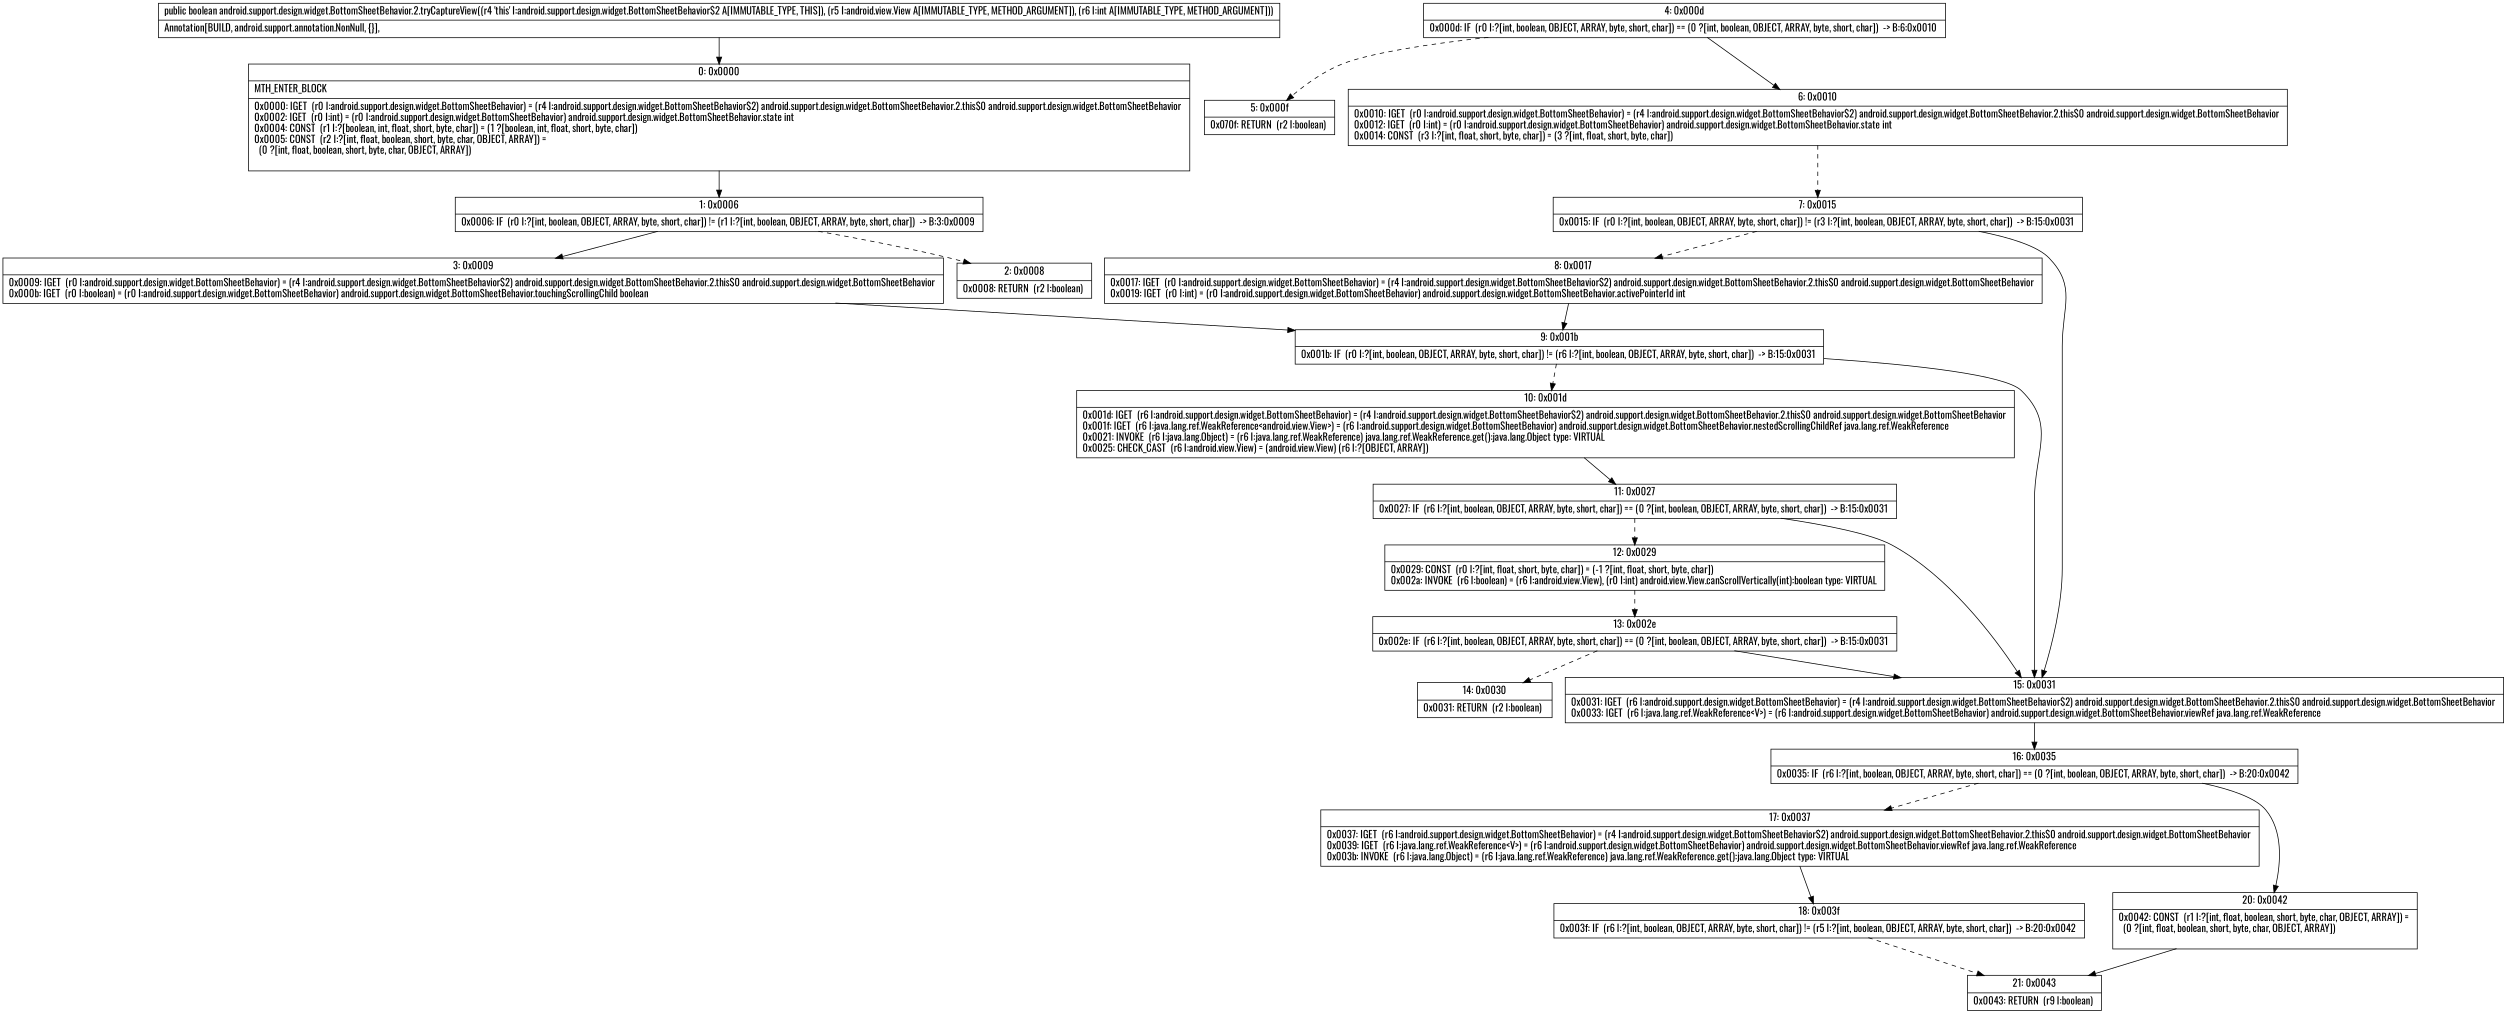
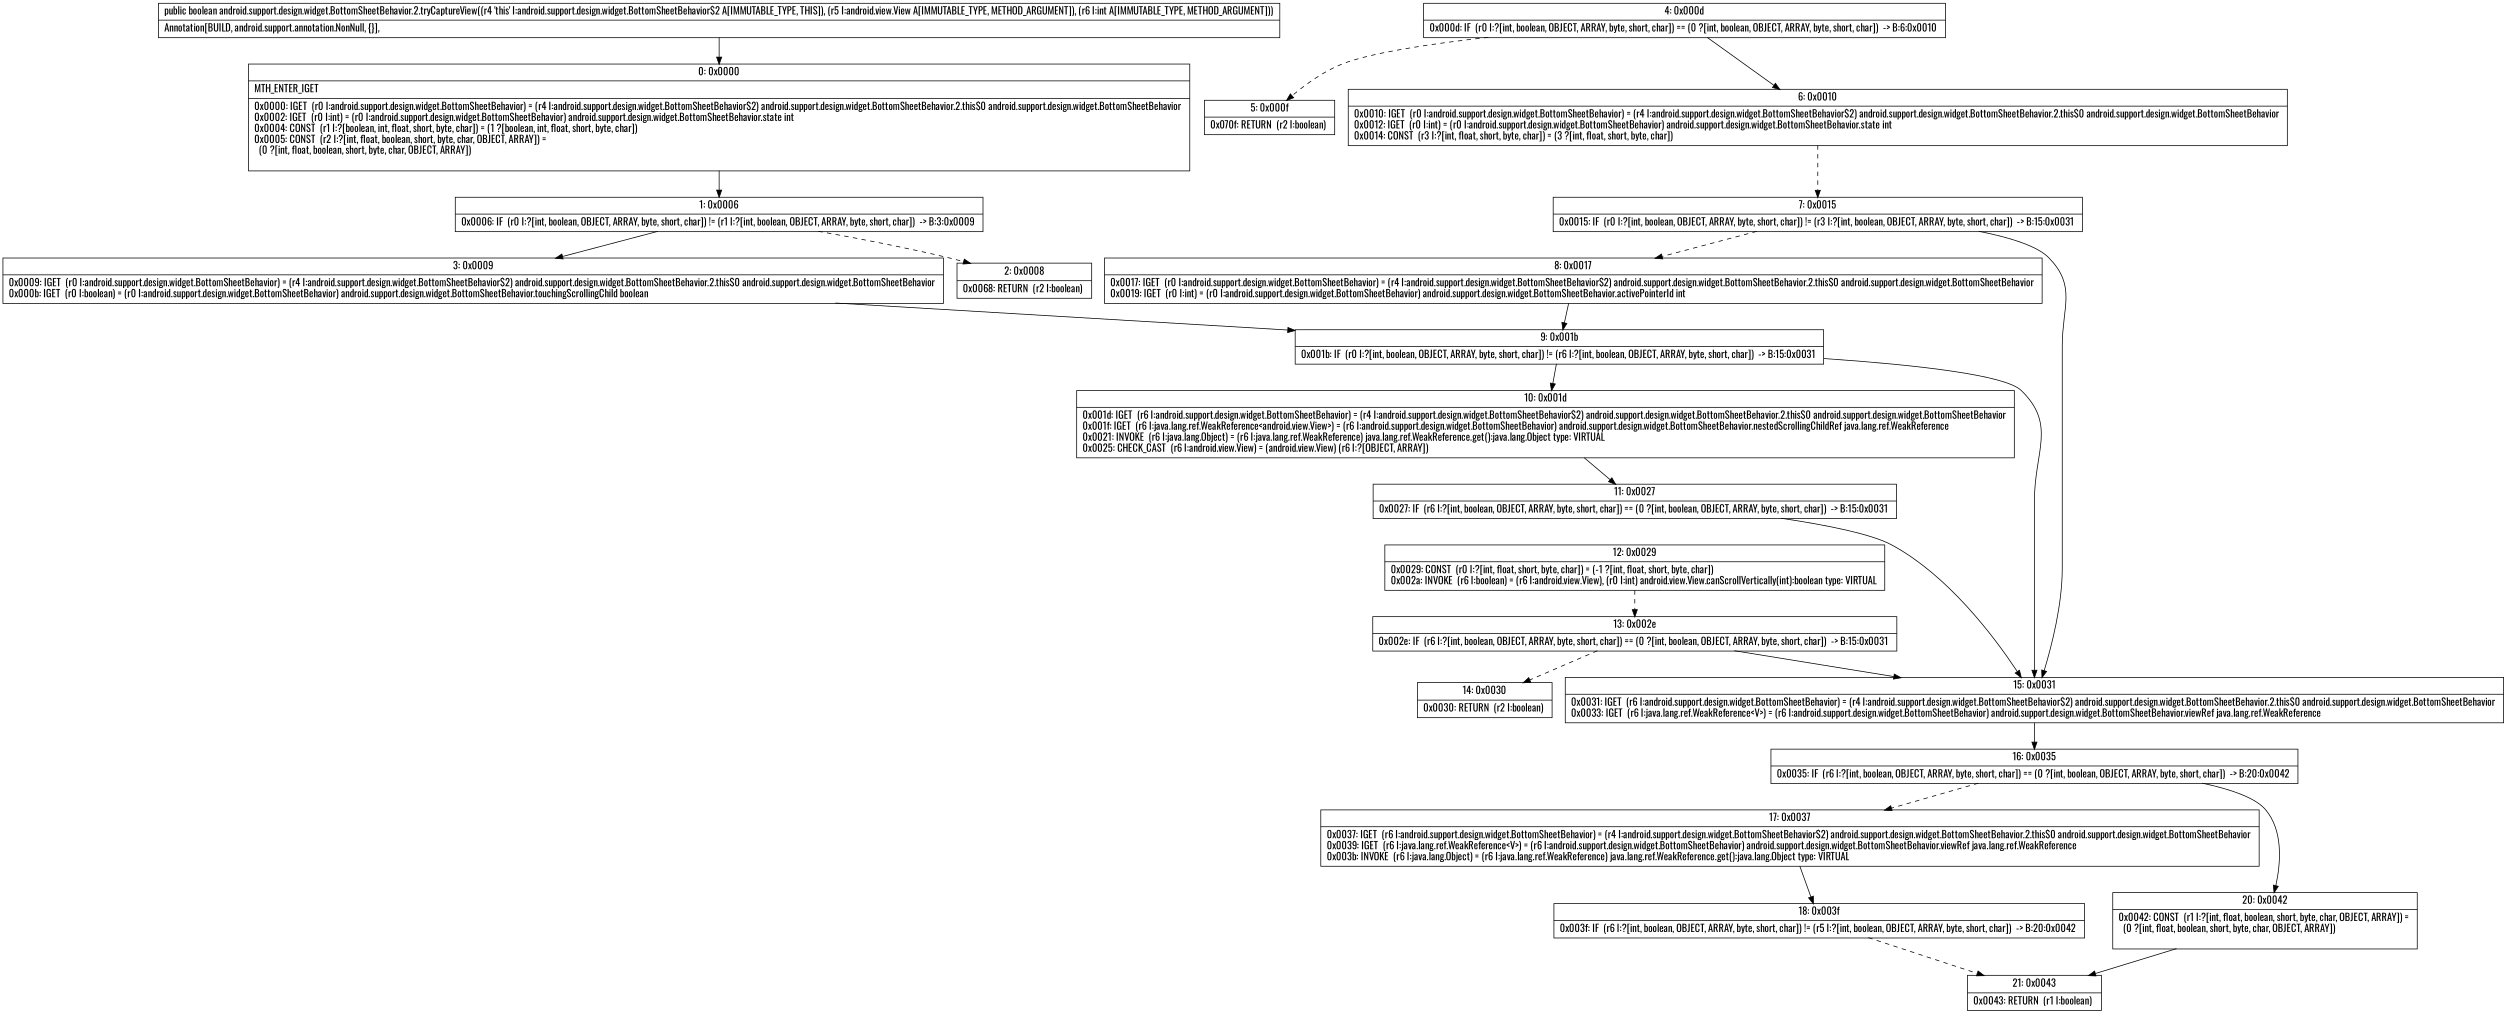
  digraph {
    fontname=Oswald
    node [fontname=Oswald shape=record]
    edge [fontname=Oswald]
-   n1 [label="{0\:\ 0x0000|MTH_ENTER_BLOCK\l|0x0000: IGET  (r0 I:android.support.design.widget.BottomSheetBehavior) = (r4 I:android.support.design.widget.BottomSheetBehavior$2) android.support.design.widget.BottomSheetBehavior.2.this$0 android.support.design.widget.BottomSheetBehavior \l0x0002: IGET  (r0 I:int) = (r0 I:android.support.design.widget.BottomSheetBehavior) android.support.design.widget.BottomSheetBehavior.state int \l0x0004: CONST  (r1 I:?[boolean, int, float, short, byte, char]) = (1 ?[boolean, int, float, short, byte, char]) \l0x0005: CONST  (r2 I:?[int, float, boolean, short, byte, char, OBJECT, ARRAY]) = \l  (0 ?[int, float, boolean, short, byte, char, OBJECT, ARRAY])\l \l}"]
+   n1 [label="{0\:\ 0x0000|MTH_ENTER_IGET\l|0x0000: IGET  (r0 I:android.support.design.widget.BottomSheetBehavior) = (r4 I:android.support.design.widget.BottomSheetBehavior$2) android.support.design.widget.BottomSheetBehavior.2.this$0 android.support.design.widget.BottomSheetBehavior \l0x0002: IGET  (r0 I:int) = (r0 I:android.support.design.widget.BottomSheetBehavior) android.support.design.widget.BottomSheetBehavior.state int \l0x0004: CONST  (r1 I:?[boolean, int, float, short, byte, char]) = (1 ?[boolean, int, float, short, byte, char]) \l0x0005: CONST  (r2 I:?[int, float, boolean, short, byte, char, OBJECT, ARRAY]) = \l  (0 ?[int, float, boolean, short, byte, char, OBJECT, ARRAY])\l \l}"]
    n2 [label="{1\:\ 0x0006|0x0006: IF  (r0 I:?[int, boolean, OBJECT, ARRAY, byte, short, char]) != (r1 I:?[int, boolean, OBJECT, ARRAY, byte, short, char])  \-\> B:3:0x0009 \l}"]
-   n3 [label="{2\:\ 0x0008|0x0008: RETURN  (r2 I:boolean) \l}"]
+   n3 [label="{2\:\ 0x0008|0x0068: RETURN  (r2 I:boolean) \l}"]
    n4 [label="{3\:\ 0x0009|0x0009: IGET  (r0 I:android.support.design.widget.BottomSheetBehavior) = (r4 I:android.support.design.widget.BottomSheetBehavior$2) android.support.design.widget.BottomSheetBehavior.2.this$0 android.support.design.widget.BottomSheetBehavior \l0x000b: IGET  (r0 I:boolean) = (r0 I:android.support.design.widget.BottomSheetBehavior) android.support.design.widget.BottomSheetBehavior.touchingScrollingChild boolean \l}"]
    n5 [label="{9\:\ 0x001b|0x001b: IF  (r0 I:?[int, boolean, OBJECT, ARRAY, byte, short, char]) != (r6 I:?[int, boolean, OBJECT, ARRAY, byte, short, char])  \-\> B:15:0x0031 \l}"]
    n6 [label="{4\:\ 0x000d|0x000d: IF  (r0 I:?[int, boolean, OBJECT, ARRAY, byte, short, char]) == (0 ?[int, boolean, OBJECT, ARRAY, byte, short, char])  \-\> B:6:0x0010 \l}"]
    n7 [label="{5\:\ 0x000f|0x070f: RETURN  (r2 I:boolean) \l}"]
    n8 [label="{6\:\ 0x0010|0x0010: IGET  (r0 I:android.support.design.widget.BottomSheetBehavior) = (r4 I:android.support.design.widget.BottomSheetBehavior$2) android.support.design.widget.BottomSheetBehavior.2.this$0 android.support.design.widget.BottomSheetBehavior \l0x0012: IGET  (r0 I:int) = (r0 I:android.support.design.widget.BottomSheetBehavior) android.support.design.widget.BottomSheetBehavior.state int \l0x0014: CONST  (r3 I:?[int, float, short, byte, char]) = (3 ?[int, float, short, byte, char]) \l}"]
    n9 [label="{7\:\ 0x0015|0x0015: IF  (r0 I:?[int, boolean, OBJECT, ARRAY, byte, short, char]) != (r3 I:?[int, boolean, OBJECT, ARRAY, byte, short, char])  \-\> B:15:0x0031 \l}"]
    n10 [label="{8\:\ 0x0017|0x0017: IGET  (r0 I:android.support.design.widget.BottomSheetBehavior) = (r4 I:android.support.design.widget.BottomSheetBehavior$2) android.support.design.widget.BottomSheetBehavior.2.this$0 android.support.design.widget.BottomSheetBehavior \l0x0019: IGET  (r0 I:int) = (r0 I:android.support.design.widget.BottomSheetBehavior) android.support.design.widget.BottomSheetBehavior.activePointerId int \l}"]
    n11 [label="{15\:\ 0x0031|0x0031: IGET  (r6 I:android.support.design.widget.BottomSheetBehavior) = (r4 I:android.support.design.widget.BottomSheetBehavior$2) android.support.design.widget.BottomSheetBehavior.2.this$0 android.support.design.widget.BottomSheetBehavior \l0x0033: IGET  (r6 I:java.lang.ref.WeakReference\<V\>) = (r6 I:android.support.design.widget.BottomSheetBehavior) android.support.design.widget.BottomSheetBehavior.viewRef java.lang.ref.WeakReference \l}"]
    n12 [label="{16\:\ 0x0035|0x0035: IF  (r6 I:?[int, boolean, OBJECT, ARRAY, byte, short, char]) == (0 ?[int, boolean, OBJECT, ARRAY, byte, short, char])  \-\> B:20:0x0042 \l}"]
    n13 [label="{10\:\ 0x001d|0x001d: IGET  (r6 I:android.support.design.widget.BottomSheetBehavior) = (r4 I:android.support.design.widget.BottomSheetBehavior$2) android.support.design.widget.BottomSheetBehavior.2.this$0 android.support.design.widget.BottomSheetBehavior \l0x001f: IGET  (r6 I:java.lang.ref.WeakReference\<android.view.View\>) = (r6 I:android.support.design.widget.BottomSheetBehavior) android.support.design.widget.BottomSheetBehavior.nestedScrollingChildRef java.lang.ref.WeakReference \l0x0021: INVOKE  (r6 I:java.lang.Object) = (r6 I:java.lang.ref.WeakReference) java.lang.ref.WeakReference.get():java.lang.Object type: VIRTUAL \l0x0025: CHECK_CAST  (r6 I:android.view.View) = (android.view.View) (r6 I:?[OBJECT, ARRAY]) \l}"]
    n14 [label="{11\:\ 0x0027|0x0027: IF  (r6 I:?[int, boolean, OBJECT, ARRAY, byte, short, char]) == (0 ?[int, boolean, OBJECT, ARRAY, byte, short, char])  \-\> B:15:0x0031 \l}"]
    n15 [label="{12\:\ 0x0029|0x0029: CONST  (r0 I:?[int, float, short, byte, char]) = (\-1 ?[int, float, short, byte, char]) \l0x002a: INVOKE  (r6 I:boolean) = (r6 I:android.view.View), (r0 I:int) android.view.View.canScrollVertically(int):boolean type: VIRTUAL \l}"]
    n16 [label="{13\:\ 0x002e|0x002e: IF  (r6 I:?[int, boolean, OBJECT, ARRAY, byte, short, char]) == (0 ?[int, boolean, OBJECT, ARRAY, byte, short, char])  \-\> B:15:0x0031 \l}"]
-   n17 [label="{14\:\ 0x0030|0x0031: RETURN  (r2 I:boolean) \l}"]
+   n17 [label="{14\:\ 0x0030|0x0030: RETURN  (r2 I:boolean) \l}"]
    n18 [label="{17\:\ 0x0037|0x0037: IGET  (r6 I:android.support.design.widget.BottomSheetBehavior) = (r4 I:android.support.design.widget.BottomSheetBehavior$2) android.support.design.widget.BottomSheetBehavior.2.this$0 android.support.design.widget.BottomSheetBehavior \l0x0039: IGET  (r6 I:java.lang.ref.WeakReference\<V\>) = (r6 I:android.support.design.widget.BottomSheetBehavior) android.support.design.widget.BottomSheetBehavior.viewRef java.lang.ref.WeakReference \l0x003b: INVOKE  (r6 I:java.lang.Object) = (r6 I:java.lang.ref.WeakReference) java.lang.ref.WeakReference.get():java.lang.Object type: VIRTUAL \l}"]
    n19 [label="{20\:\ 0x0042|0x0042: CONST  (r1 I:?[int, float, boolean, short, byte, char, OBJECT, ARRAY]) = \l  (0 ?[int, float, boolean, short, byte, char, OBJECT, ARRAY])\l \l}"]
    n20 [label="{18\:\ 0x003f|0x003f: IF  (r6 I:?[int, boolean, OBJECT, ARRAY, byte, short, char]) != (r5 I:?[int, boolean, OBJECT, ARRAY, byte, short, char])  \-\> B:20:0x0042 \l}"]
-   n21 [label="{21\:\ 0x0043|0x0043: RETURN  (r9 I:boolean) \l}"]
+   n21 [label="{21\:\ 0x0043|0x0043: RETURN  (r1 I:boolean) \l}"]
    n22 [label="{public boolean android.support.design.widget.BottomSheetBehavior.2.tryCaptureView((r4 'this' I:android.support.design.widget.BottomSheetBehavior$2 A[IMMUTABLE_TYPE, THIS]), (r5 I:android.view.View A[IMMUTABLE_TYPE, METHOD_ARGUMENT]), (r6 I:int A[IMMUTABLE_TYPE, METHOD_ARGUMENT]))  | Annotation[BUILD, android.support.annotation.NonNull, \{\}], \l}"]
    n1 -> n2
    n2 -> n3 [style=dashed]
    n2 -> n4
    n4 -> n5
    n5 -> n11
-   n5 -> n13 [style=dashed]
+   n5 -> n13 [style=solid]
    n6 -> n7 [style=dashed]
    n6 -> n8
    n8 -> n9 [style=dashed]
    n9 -> n10 [style=dashed]
    n9 -> n11
    n10 -> n5
    n11 -> n12
    n12 -> n18 [style=dashed]
    n12 -> n19
    n13 -> n14
    n14 -> n11
-   n14 -> n15 [style=dashed]
    n15 -> n16 [style=dashed]
    n16 -> n11
    n16 -> n17 [style=dashed]
    n18 -> n20
    n19 -> n21
    n20 -> n21 [style=dashed]
    n22 -> n1
  }
